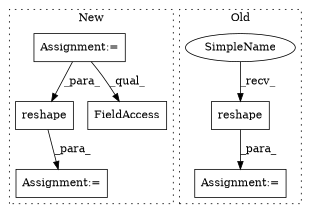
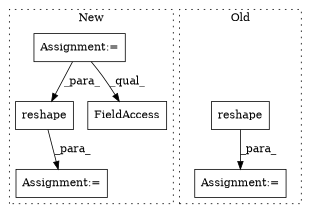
  digraph {
    node [a=7 l="8,1" shape=box]
    n1 [a=32 label=reshape s="4690,4757"]
    n2 [l=1 label="Assignment:=" s=4773]
    n3 [l=6 label="Assignment:=" s=3635]
    n4 [a=22 l=12 label=FieldAccess s=4715]
    n5 [a=32 label=reshape s="4284,4352"]
    n6 [l=1 label="Assignment:=" s=4272]
-   n7 [a=42 l=10 label=SimpleName s=4273 shape=ellipse]
    subgraph cluster_1 {
      label=New
      style=dotted
      n1
      n2
      n3
      n4
    }
    subgraph cluster_2 {
      label=Old
      style=dotted
      n5
      n6
-     n7
    }
    n1 -> n2 [label=_para_]
    n3 -> n1 [label=_para_]
    n3 -> n4 [label=_qual_]
    n5 -> n6 [label=_para_]
-   n7 -> n5 [label=_recv_]
  }
